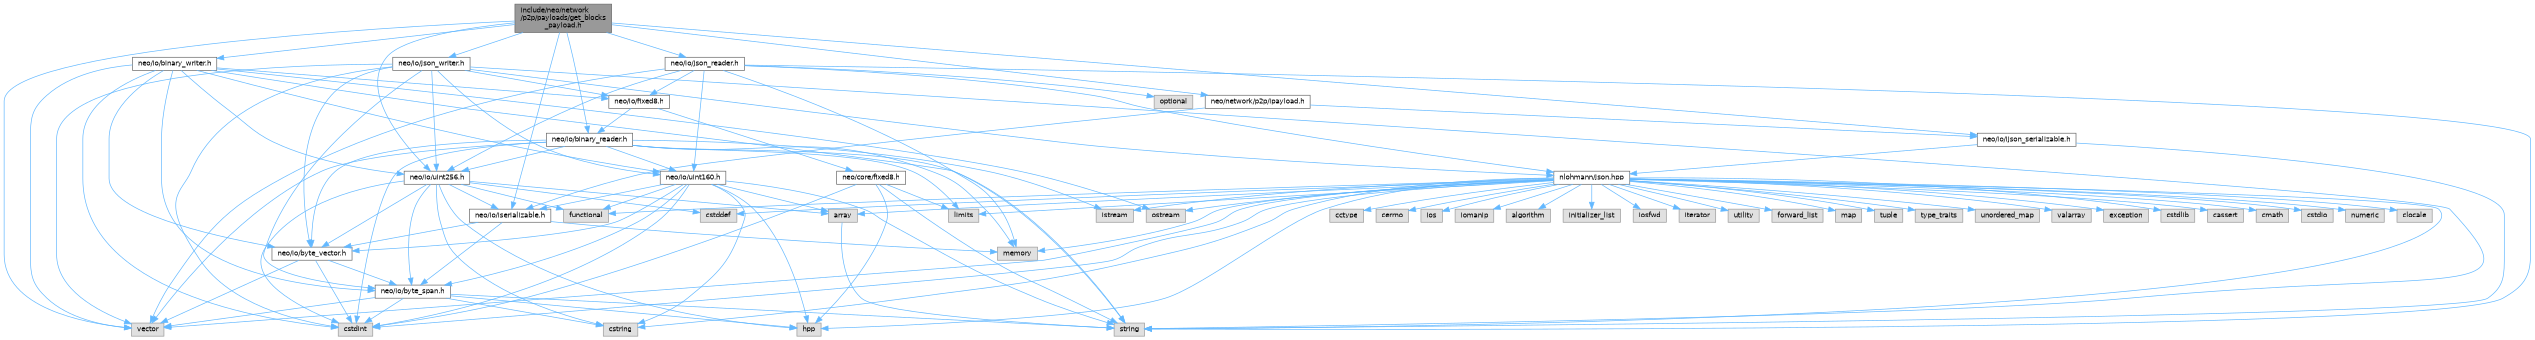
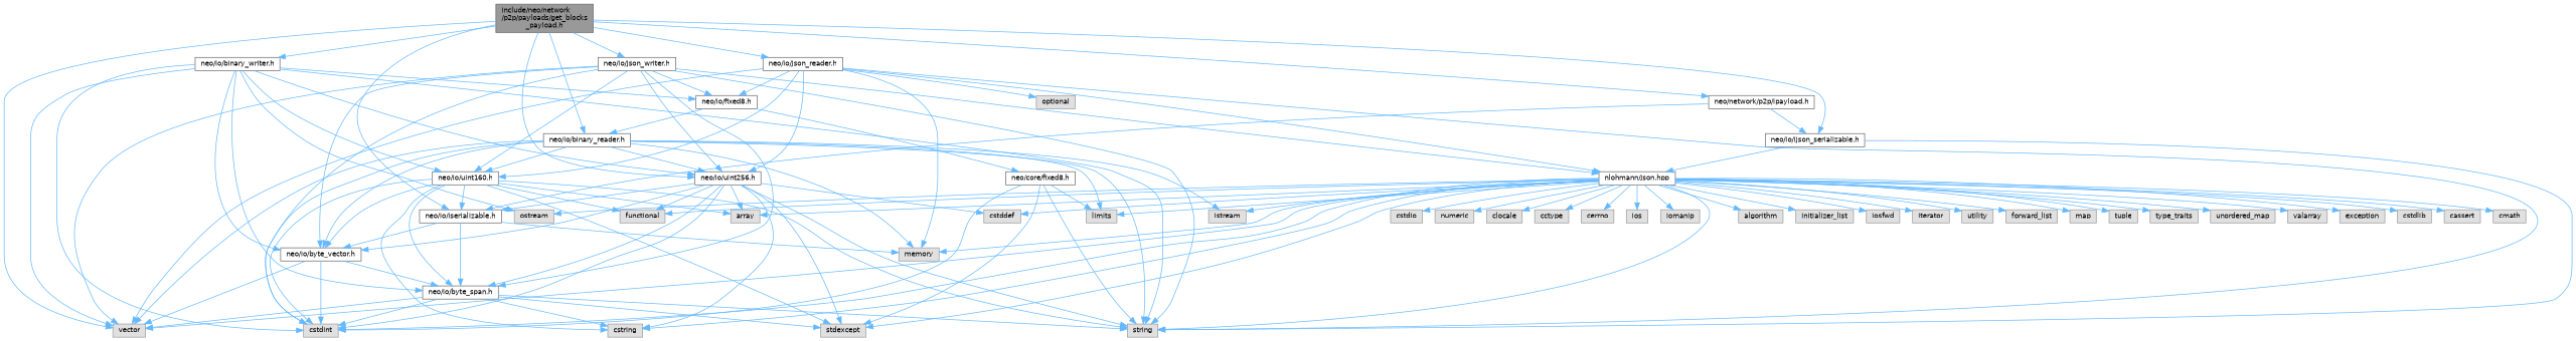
  digraph {
    node [color=grey60 fillcolor="#E0E0E0" fontname=Helvetica fontsize=10 shape=box style=filled]
    edge [color=steelblue1 fontname=Helvetica fontsize=10 labelfontname=Helvetica labelfontsize=10 style=solid]
    n1 [color=gray40 fillcolor=grey60 fontcolor=black height=0.2 label="include/neo/network\l/p2p/payloads/get_blocks\l_payload.h" width=0.4]
    n2 [color=grey40 fillcolor=white height=0.2 label="neo/io/binary_reader.h" width=0.4]
    n3 [height=0.2 label=vector width=0.4]
    n4 [color=grey40 fillcolor=white height=0.2 label="neo/io/iserializable.h" width=0.4]
    n5 [color=grey40 fillcolor=white height=0.2 label="neo/io/uint256.h" width=0.4]
    n6 [color=grey40 fillcolor=white height=0.2 label="neo/io/binary_writer.h" width=0.4]
    n7 [color=grey40 fillcolor=white height=0.2 label="neo/io/ijson_serializable.h" width=0.4]
    n8 [color=grey40 fillcolor=white height=0.2 label="neo/io/json_reader.h" width=0.4]
    n9 [color=grey40 fillcolor=white height=0.2 label="neo/io/json_writer.h" width=0.4]
    n10 [color=grey40 fillcolor=white height=0.2 label="neo/network/p2p/ipayload.h" width=0.4]
    n11 [color=grey40 fillcolor=white height=0.2 label="neo/io/byte_vector.h" width=0.4]
    n12 [height=0.2 label=cstdint width=0.4]
    n13 [height=0.2 label=string width=0.4]
    n14 [height=0.2 label=limits width=0.4]
    n15 [color=grey40 fillcolor=white height=0.2 label="neo/io/uint160.h" width=0.4]
    n16 [height=0.2 label=memory width=0.4]
    n17 [height=0.2 label=istream width=0.4]
    n18 [color=grey40 fillcolor=white height=0.2 label="neo/io/byte_span.h" width=0.4]
    n19 [height=0.2 label=cstring width=0.4]
-   n20 [height=0.2 label=hpp width=0.4]
+   n20 [height=0.2 label=stdexcept width=0.4]
    n21 [height=0.2 label=array width=0.4]
    n22 [height=0.2 label=functional width=0.4]
    n23 [height=0.2 label=cstddef width=0.4]
    n24 [color=grey40 fillcolor=white height=0.2 label="neo/io/fixed8.h" width=0.4]
    n25 [height=0.2 label=ostream width=0.4]
    n26 [color=grey40 fillcolor=white height=0.2 label="nlohmann/json.hpp" width=0.4]
    n27 [height=0.2 label=optional width=0.4]
    n28 [color=grey40 fillcolor=white height=0.2 label="neo/core/fixed8.h" width=0.4]
    n29 [height=0.2 label=algorithm width=0.4]
    n30 [height=0.2 label=initializer_list width=0.4]
    n31 [height=0.2 label=iosfwd width=0.4]
    n32 [height=0.2 label=iterator width=0.4]
    n33 [height=0.2 label=utility width=0.4]
    n34 [height=0.2 label=forward_list width=0.4]
    n35 [height=0.2 label=map width=0.4]
    n36 [height=0.2 label=tuple width=0.4]
    n37 [height=0.2 label=type_traits width=0.4]
    n38 [height=0.2 label=unordered_map width=0.4]
    n39 [height=0.2 label=valarray width=0.4]
    n40 [height=0.2 label=exception width=0.4]
    n41 [height=0.2 label=cstdlib width=0.4]
    n42 [height=0.2 label=cassert width=0.4]
    n43 [height=0.2 label=cmath width=0.4]
    n44 [height=0.2 label=cstdio width=0.4]
    n45 [height=0.2 label=numeric width=0.4]
    n46 [height=0.2 label=clocale width=0.4]
    n47 [height=0.2 label=cctype width=0.4]
    n48 [height=0.2 label=cerrno width=0.4]
    n49 [height=0.2 label=ios width=0.4]
    n50 [height=0.2 label=iomanip width=0.4]
    n1 -> n2
    n1 -> n3
    n1 -> n4
    n1 -> n5
    n1 -> n6
    n1 -> n7
    n1 -> n8
    n1 -> n9
    n1 -> n10
    n2 -> n3
    n2 -> n5
    n2 -> n11
    n2 -> n12
    n2 -> n13
    n2 -> n14
    n2 -> n15
    n2 -> n16
    n2 -> n17
    n4 -> n11
    n4 -> n16
    n4 -> n18
    n5 -> n4
    n5 -> n11
    n5 -> n12
-   n21 -> n13
+   n5 -> n13
    n5 -> n18
    n5 -> n19
    n5 -> n20
    n5 -> n21
    n5 -> n22
    n5 -> n23
    n6 -> n3
    n6 -> n5
    n6 -> n11
    n6 -> n12
    n6 -> n13
    n6 -> n15
    n6 -> n18
    n6 -> n24
    n6 -> n25
    n7 -> n13
    n7 -> n26
    n8 -> n3
    n8 -> n5
    n8 -> n13
    n8 -> n15
    n8 -> n16
    n8 -> n24
    n8 -> n26
    n8 -> n27
    n9 -> n3
    n9 -> n5
    n9 -> n11
    n9 -> n12
    n9 -> n13
    n9 -> n15
    n9 -> n18
    n9 -> n24
    n9 -> n26
    n10 -> n4
    n10 -> n7
    n11 -> n3
    n11 -> n12
    n11 -> n18
    n15 -> n4
    n15 -> n11
    n15 -> n12
    n15 -> n13
    n15 -> n18
    n15 -> n19
    n15 -> n20
    n15 -> n21
    n15 -> n22
    n18 -> n3
    n18 -> n12
    n18 -> n13
    n18 -> n19
    n18 -> n20
    n24 -> n2
    n24 -> n28
    n26 -> n3
    n26 -> n12
    n26 -> n13
    n26 -> n14
    n26 -> n16
    n26 -> n17
    n26 -> n19
    n26 -> n20
    n26 -> n21
    n26 -> n22
    n26 -> n23
    n26 -> n25
    n26 -> n29
    n26 -> n30
    n26 -> n31
    n26 -> n32
    n26 -> n33
    n26 -> n34
    n26 -> n35
    n26 -> n36
    n26 -> n37
    n26 -> n38
    n26 -> n39
    n26 -> n40
    n26 -> n41
    n26 -> n42
    n26 -> n43
    n26 -> n44
    n26 -> n45
    n26 -> n46
    n26 -> n47
    n26 -> n48
    n26 -> n49
    n26 -> n50
    n28 -> n12
    n28 -> n13
    n28 -> n14
    n28 -> n20
  }
